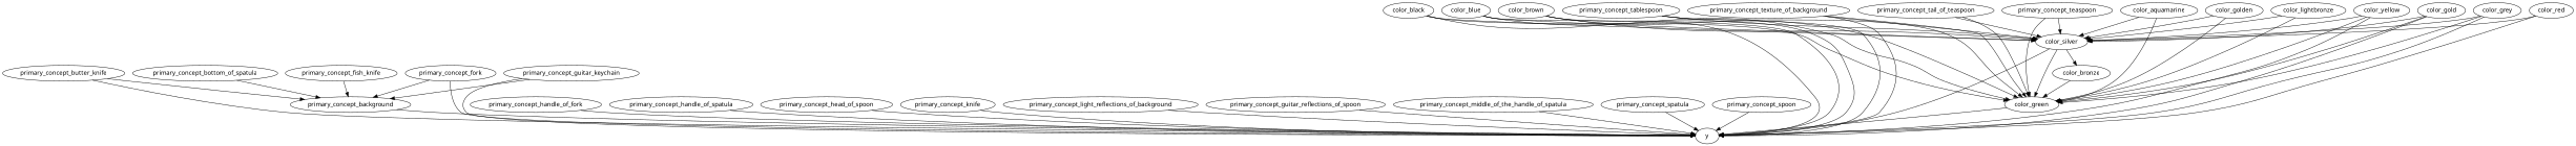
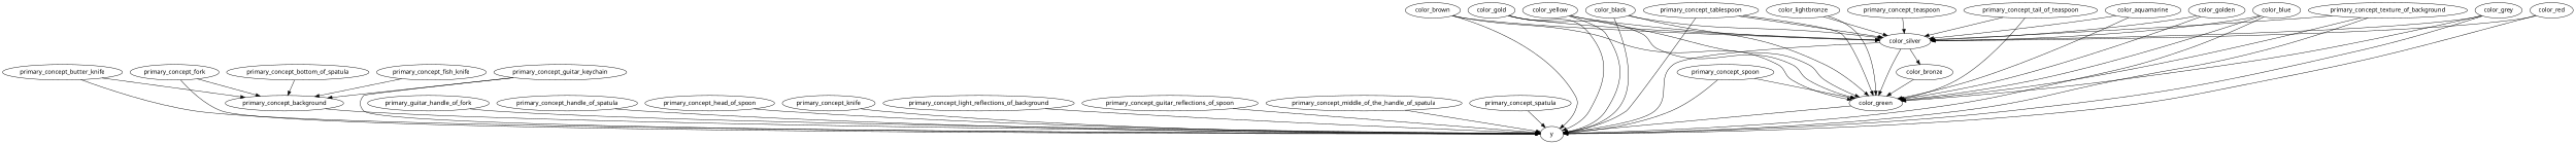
  strict digraph {
    fontname="Noto Sans"
    node [fontname="Noto Sans"]
    edge [fontname="Noto Sans"]
    primary_concept_background
    y
    primary_concept_bottom_of_spatula
    primary_concept_butter_knife
    primary_concept_fork
    primary_concept_guitar_keychain
-   primary_concept_handle_of_fork
+   primary_concept_handle_of_fork [label=primary_guitar_handle_of_fork]
    primary_concept_handle_of_spatula
    primary_concept_head_of_spoon
    primary_concept_knife
    primary_concept_light_reflections_of_background
    n12 [label=primary_concept_guitar_reflections_of_spoon]
    primary_concept_middle_of_the_handle_of_spatula
    primary_concept_spatula
    primary_concept_spoon
    primary_concept_tablespoon
    color_silver
    color_green
    color_bronze
    primary_concept_texture_of_background
    color_black
    color_blue
    color_brown
    color_gold
    color_grey
    color_red
    color_yellow
    primary_concept_fish_knife
    primary_concept_tail_of_teaspoon
    primary_concept_teaspoon
    color_aquamarine
    color_golden
    color_lightbronze
    primary_concept_background -> y
    primary_concept_bottom_of_spatula -> primary_concept_background
    primary_concept_butter_knife -> primary_concept_background
    primary_concept_butter_knife -> y
    primary_concept_fork -> primary_concept_background
    primary_concept_fork -> y
    primary_concept_guitar_keychain -> primary_concept_background
    primary_concept_guitar_keychain -> y
    primary_concept_handle_of_fork -> y
    primary_concept_handle_of_spatula -> y
    primary_concept_head_of_spoon -> y
    primary_concept_knife -> y
    primary_concept_light_reflections_of_background -> y
    n12 -> y
    primary_concept_middle_of_the_handle_of_spatula -> y
    primary_concept_spatula -> y
    primary_concept_spoon -> y
    primary_concept_tablespoon -> y
    primary_concept_tablespoon -> color_silver
    primary_concept_tablespoon -> color_green
    color_silver -> y
    color_silver -> color_green
    color_silver -> color_bronze
    color_green -> y
    color_bronze -> color_green
    primary_concept_texture_of_background -> y
    primary_concept_texture_of_background -> color_silver
    primary_concept_texture_of_background -> color_green
    color_black -> y
    color_black -> color_silver
    color_black -> color_green
    color_blue -> y
    color_blue -> color_silver
    color_blue -> color_green
    color_brown -> y
    color_brown -> color_silver
    color_brown -> color_green
    color_gold -> y
    color_gold -> color_silver
    color_gold -> color_green
    color_grey -> y
    color_grey -> color_silver
    color_grey -> color_green
    color_red -> y
    color_red -> color_silver
    color_yellow -> y
    color_yellow -> color_silver
    color_yellow -> color_green
    primary_concept_fish_knife -> primary_concept_background
    primary_concept_tail_of_teaspoon -> color_silver
    primary_concept_tail_of_teaspoon -> color_green
    primary_concept_teaspoon -> color_silver
-   primary_concept_teaspoon -> color_green
+   primary_concept_spoon -> color_green
    color_aquamarine -> color_silver
    color_aquamarine -> color_green
    color_golden -> color_silver
    color_golden -> color_green
    color_lightbronze -> color_silver
    color_lightbronze -> color_green
  }
